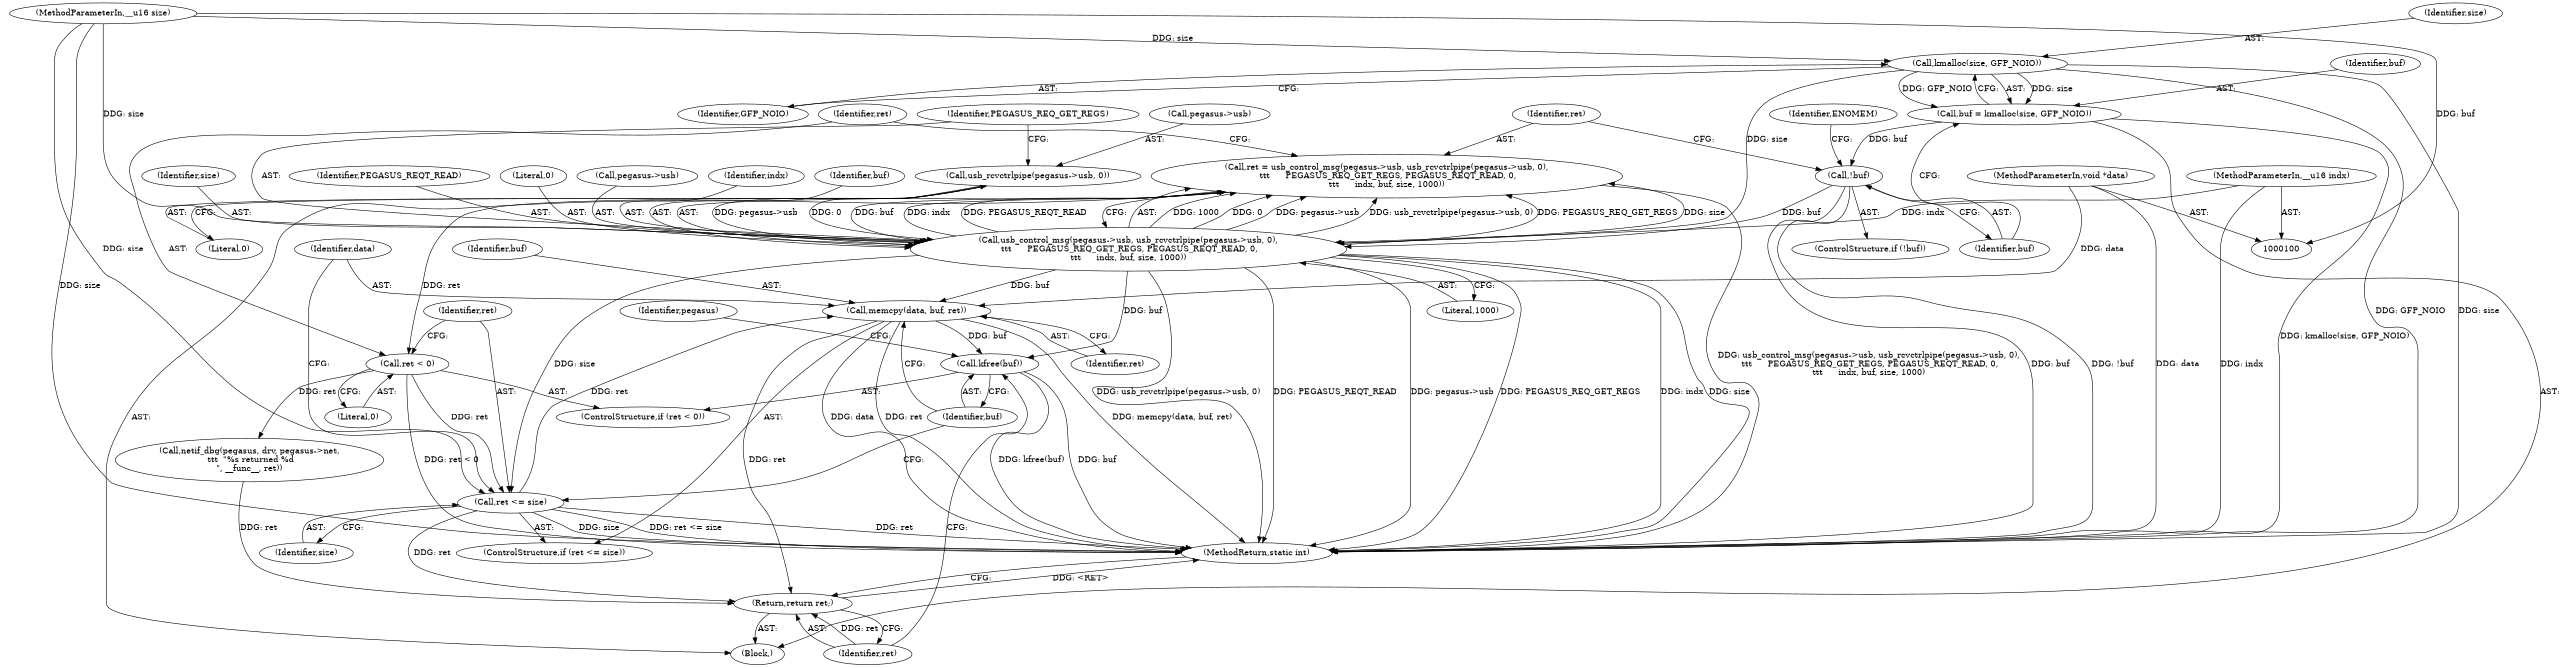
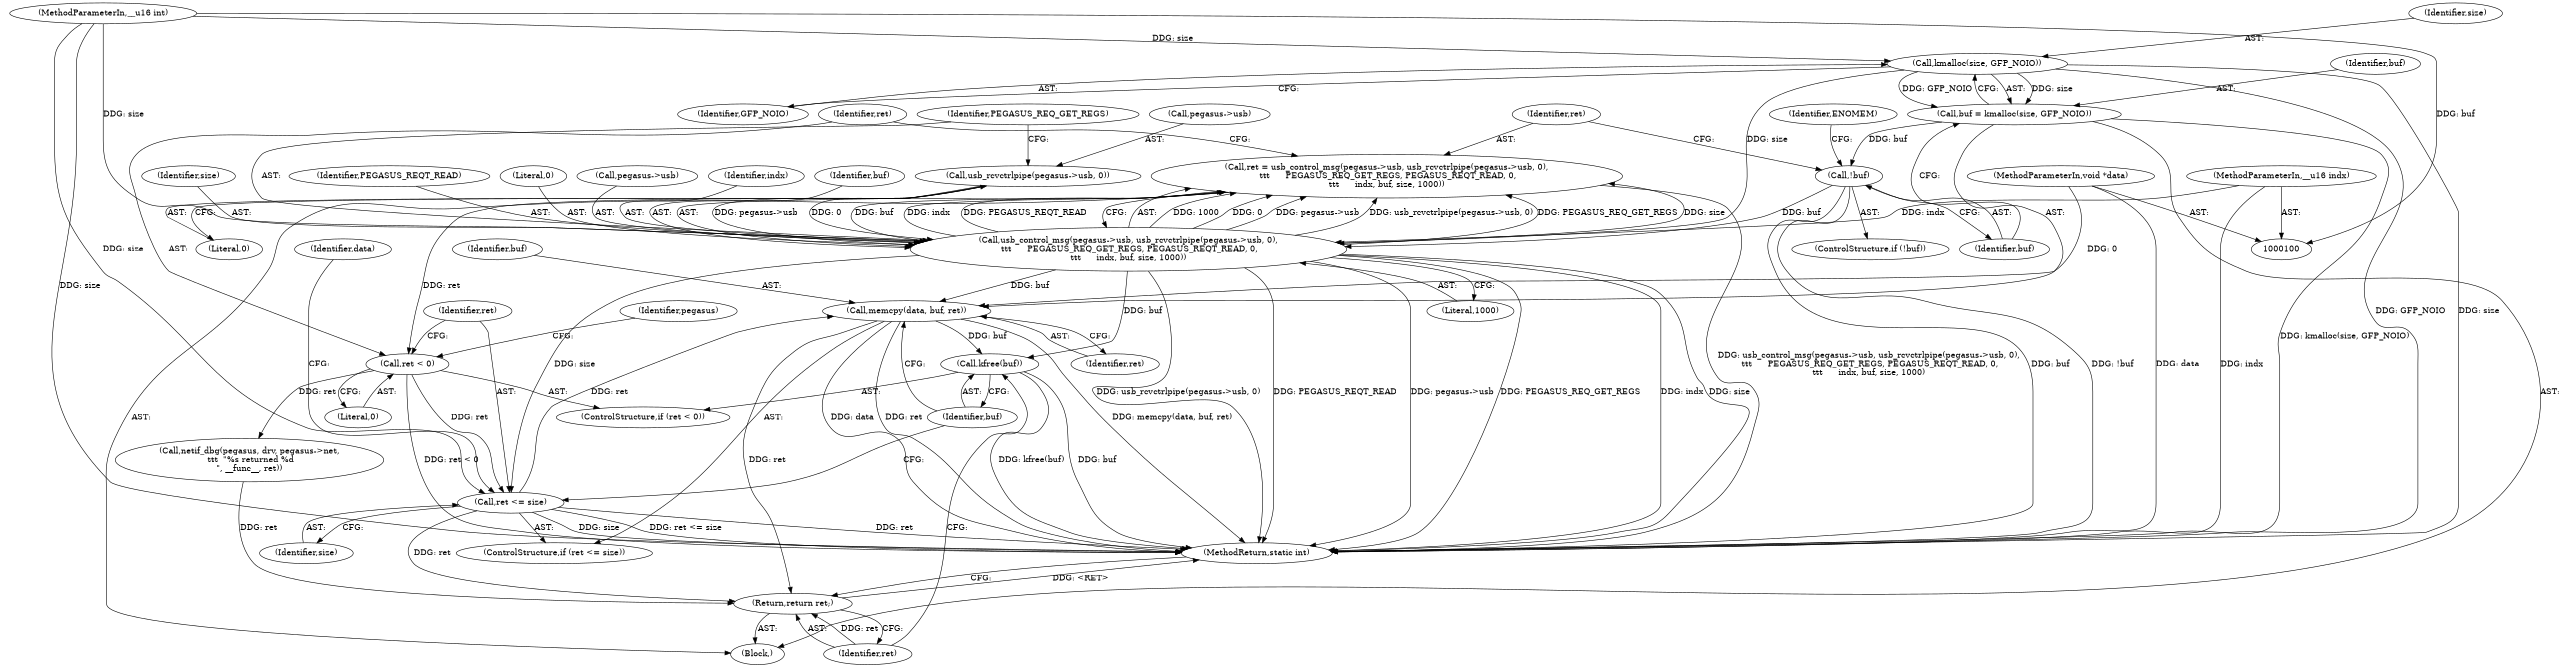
  digraph {
    n1 [label="(Call,memcpy(data, buf, ret))"]
    n2 [label="(Call,kfree(buf))"]
    n3 [label="(Return,return ret;)"]
    n4 [label="(Identifier,ret)"]
    n5 [label="(MethodReturn,static int)"]
    n6 [label="(ControlStructure,if (ret <= size))"]
    n7 [label="(ControlStructure,if (ret < 0))"]
    n8 [label="(Identifier,buf)"]
    n9 [label="(Block,)"]
    n10 [label="(Identifier,ret)"]
    n11 [label="(MethodParameterIn,void *data)"]
    1000100
    n13 [label="(Call,usb_control_msg(pegasus->usb, usb_rcvctrlpipe(pegasus->usb, 0),\n \t\t\t      PEGASUS_REQ_GET_REGS, PEGASUS_REQT_READ, 0,\n\t\t\t      indx, buf, size, 1000))"]
    n14 [label="(Call,ret <= size)"]
    n15 [label="(Call,ret = usb_control_msg(pegasus->usb, usb_rcvctrlpipe(pegasus->usb, 0),\n \t\t\t      PEGASUS_REQ_GET_REGS, PEGASUS_REQT_READ, 0,\n\t\t\t      indx, buf, size, 1000))"]
    n16 [label="(Literal,1000)"]
    n17 [label="(Identifier,size)"]
    n18 [label="(Call,ret < 0)"]
    n19 [label="(Call,usb_rcvctrlpipe(pegasus->usb, 0))"]
    n20 [label="(Literal,0)"]
    n21 [label="(MethodParameterIn,__u16 indx)"]
    n22 [label="(Call,!buf)"]
    n23 [label="(Identifier,buf)"]
    n24 [label="(ControlStructure,if (!buf))"]
    n25 [label="(Call,buf = kmalloc(size, GFP_NOIO))"]
    n26 [label="(Call,kmalloc(size, GFP_NOIO))"]
    n27 [label="(Identifier,GFP_NOIO)"]
-   n28 [label="(MethodParameterIn,__u16 size)"]
+   n28 [label="(MethodParameterIn,__u16 int)"]
    n29 [label="(Call,netif_dbg(pegasus, drv, pegasus->net,\n \t\t\t  \"%s returned %d\n\", __func__, ret))"]
    n30 [label="(Literal,0)"]
    n31 [label="(Identifier,indx)"]
    n32 [label="(Identifier,data)"]
    n33 [label="(Identifier,buf)"]
    n34 [label="(Identifier,ENOMEM)"]
    n35 [label="(Identifier,ret)"]
    n36 [label="(Identifier,pegasus)"]
    n37 [label="(Identifier,buf)"]
    n38 [label="(Call,pegasus->usb)"]
    n39 [label="(Identifier,PEGASUS_REQ_GET_REGS)"]
    n40 [label="(Identifier,size)"]
    n41 [label="(Identifier,size)"]
    n42 [label="(Identifier,ret)"]
    n43 [label="(Identifier,ret)"]
    n44 [label="(Identifier,buf)"]
    n45 [label="(Literal,0)"]
    n46 [label="(Call,pegasus->usb)"]
    n47 [label="(Identifier,PEGASUS_REQT_READ)"]
    n1 -> n2 [label="DDG: buf"]
    n1 -> n3 [label="DDG: ret"]
    n1 -> n4 [label="CFG: "]
    n1 -> n5 [label="DDG: memcpy(data, buf, ret)"]
    n1 -> n5 [label="DDG: ret"]
    n1 -> n5 [label="DDG: data"]
    n1 -> n6 [label="AST: "]
    n2 -> n5 [label="DDG: kfree(buf)"]
    n2 -> n5 [label="DDG: buf"]
    n2 -> n7 [label="AST: "]
    n2 -> n8 [label="CFG: "]
    n3 -> n5 [label="DDG: <RET>"]
    n3 -> n9 [label="AST: "]
    n3 -> n10 [label="CFG: "]
    n4 -> n1 [label="AST: "]
    n5 -> n3 [label="CFG: "]
    n8 -> n1 [label="CFG: "]
    n8 -> n2 [label="AST: "]
    n8 -> n14 [label="CFG: "]
    n10 -> n2 [label="CFG: "]
    n10 -> n3 [label="AST: "]
    n10 -> n3 [label="DDG: ret"]
-   n11 -> n1 [label="DDG: data"]
+   n11 -> n1 [label="DDG: 0"]
    n11 -> n5 [label="DDG: data"]
    n11 -> 1000100 [label="AST: "]
    n13 -> n1 [label="DDG: buf"]
    n13 -> n2 [label="DDG: buf"]
    n13 -> n5 [label="DDG: PEGASUS_REQ_GET_REGS"]
    n13 -> n5 [label="DDG: usb_rcvctrlpipe(pegasus->usb, 0)"]
    n13 -> n5 [label="DDG: PEGASUS_REQT_READ"]
    n13 -> n5 [label="DDG: indx"]
    n13 -> n5 [label="DDG: size"]
    n13 -> n5 [label="DDG: pegasus->usb"]
    n13 -> n14 [label="DDG: size"]
    n13 -> n15 [label="AST: "]
    n13 -> n15 [label="DDG: 1000"]
    n13 -> n15 [label="DDG: 0"]
    n13 -> n15 [label="DDG: pegasus->usb"]
    n13 -> n15 [label="DDG: usb_rcvctrlpipe(pegasus->usb, 0)"]
    n13 -> n15 [label="DDG: PEGASUS_REQ_GET_REGS"]
    n13 -> n15 [label="DDG: size"]
    n13 -> n15 [label="DDG: buf"]
    n13 -> n15 [label="DDG: indx"]
    n13 -> n15 [label="DDG: PEGASUS_REQT_READ"]
    n13 -> n16 [label="CFG: "]
    n14 -> n1 [label="DDG: ret"]
    n14 -> n3 [label="DDG: ret"]
    n14 -> n5 [label="DDG: ret <= size"]
    n14 -> n5 [label="DDG: ret"]
    n14 -> n5 [label="DDG: size"]
    n14 -> n6 [label="AST: "]
    n14 -> n17 [label="CFG: "]
    n15 -> n5 [label="DDG: usb_control_msg(pegasus->usb, usb_rcvctrlpipe(pegasus->usb, 0),\n \t\t\t      PEGASUS_REQ_GET_REGS, PEGASUS_REQT_READ, 0,\n\t\t\t      indx, buf, size, 1000)"]
    n15 -> n9 [label="AST: "]
    n15 -> n13 [label="CFG: "]
    n15 -> n18 [label="DDG: ret"]
    n16 -> n13 [label="AST: "]
    n17 -> n14 [label="AST: "]
    n18 -> n5 [label="DDG: ret < 0"]
    n18 -> n7 [label="AST: "]
    n18 -> n14 [label="DDG: ret"]
    n18 -> n29 [label="DDG: ret"]
    n18 -> n30 [label="CFG: "]
    n19 -> n13 [label="AST: "]
    n19 -> n13 [label="DDG: pegasus->usb"]
    n19 -> n13 [label="DDG: 0"]
    n19 -> n20 [label="CFG: "]
    n20 -> n19 [label="AST: "]
    n21 -> n5 [label="DDG: indx"]
    n21 -> 1000100 [label="AST: "]
    n21 -> n13 [label="DDG: indx"]
    n22 -> n5 [label="DDG: !buf"]
    n22 -> n5 [label="DDG: buf"]
    n22 -> n13 [label="DDG: buf"]
    n22 -> n23 [label="CFG: "]
    n22 -> n24 [label="AST: "]
    n23 -> n22 [label="AST: "]
    n23 -> n25 [label="CFG: "]
    n25 -> n5 [label="DDG: kmalloc(size, GFP_NOIO)"]
    n25 -> n9 [label="AST: "]
    n25 -> n22 [label="DDG: buf"]
    n25 -> n26 [label="CFG: "]
    n26 -> n5 [label="DDG: size"]
    n26 -> n5 [label="DDG: GFP_NOIO"]
    n26 -> n13 [label="DDG: size"]
    n26 -> n25 [label="AST: "]
    n26 -> n25 [label="DDG: size"]
    n26 -> n25 [label="DDG: GFP_NOIO"]
    n26 -> n27 [label="CFG: "]
    n27 -> n26 [label="AST: "]
    n28 -> n5 [label="DDG: size"]
    n28 -> 1000100 [label="DDG: buf"]
    n28 -> n13 [label="DDG: size"]
    n28 -> n14 [label="DDG: size"]
    n28 -> n26 [label="DDG: size"]
    n29 -> n3 [label="DDG: ret"]
    n30 -> n18 [label="AST: "]
    n31 -> n13 [label="AST: "]
-   n32 -> n1 [label="AST: "]
+   n25 -> n1 [label="AST: "]
    n32 -> n14 [label="CFG: "]
    n33 -> n13 [label="AST: "]
    n34 -> n22 [label="CFG: "]
    n35 -> n15 [label="AST: "]
    n35 -> n22 [label="CFG: "]
-   n36 -> n2 [label="CFG: "]
+   n36 -> n18 [label="CFG: "]
    n37 -> n1 [label="AST: "]
    n38 -> n19 [label="AST: "]
    n39 -> n13 [label="AST: "]
    n39 -> n19 [label="CFG: "]
    n40 -> n13 [label="AST: "]
    n41 -> n26 [label="AST: "]
    n42 -> n15 [label="CFG: "]
    n42 -> n18 [label="AST: "]
    n43 -> n14 [label="AST: "]
    n43 -> n18 [label="CFG: "]
    n44 -> n25 [label="AST: "]
    n45 -> n13 [label="AST: "]
    n46 -> n13 [label="AST: "]
    n47 -> n13 [label="AST: "]
  }
